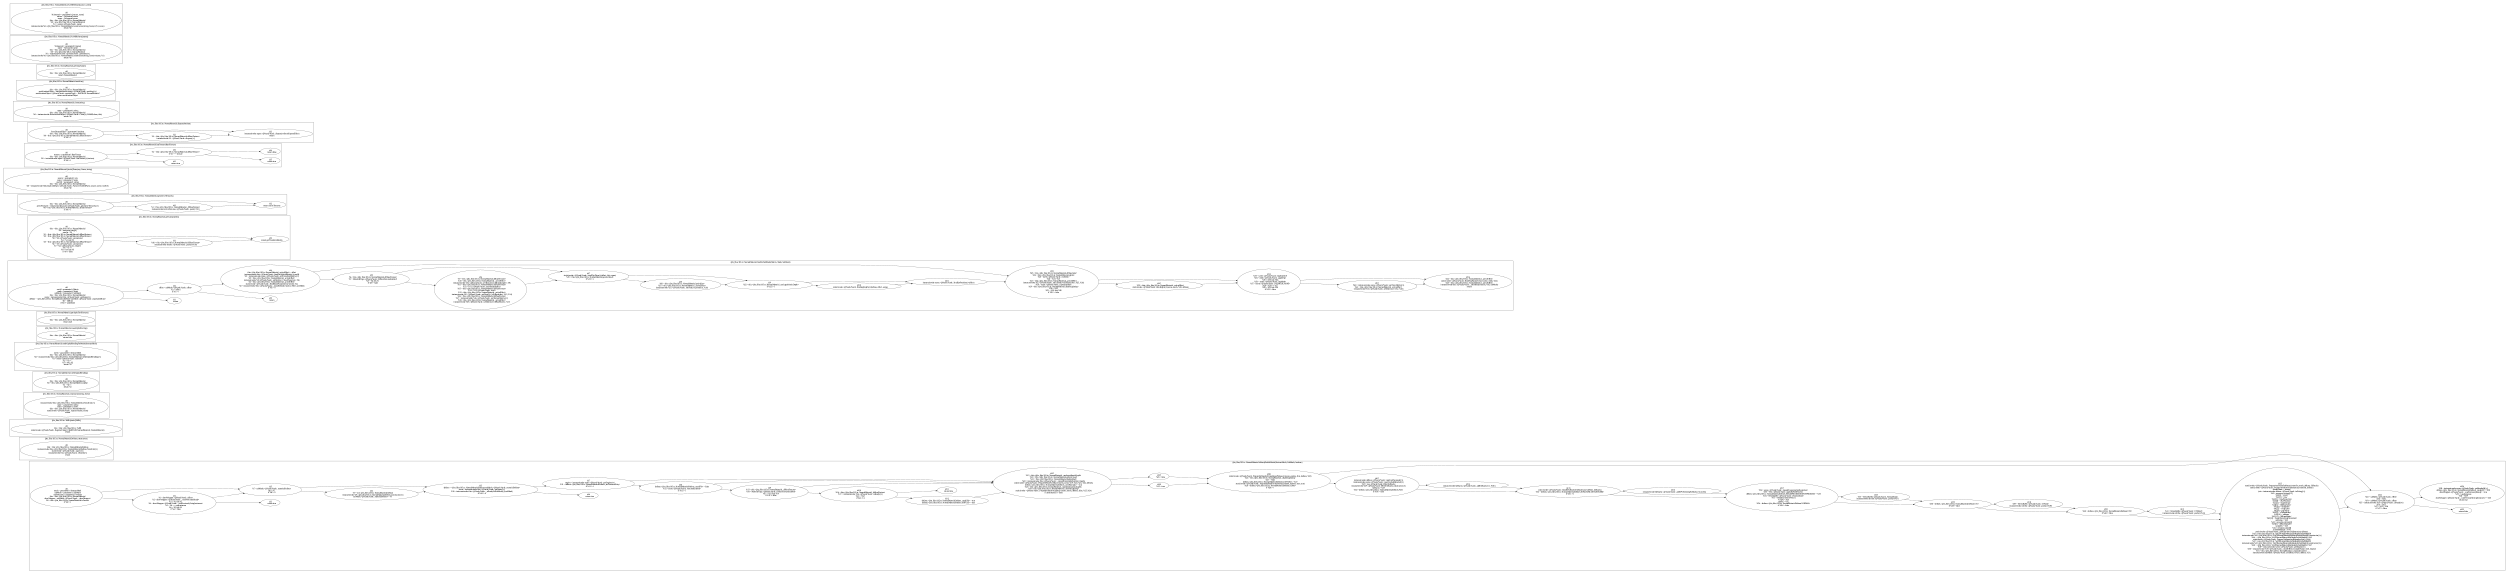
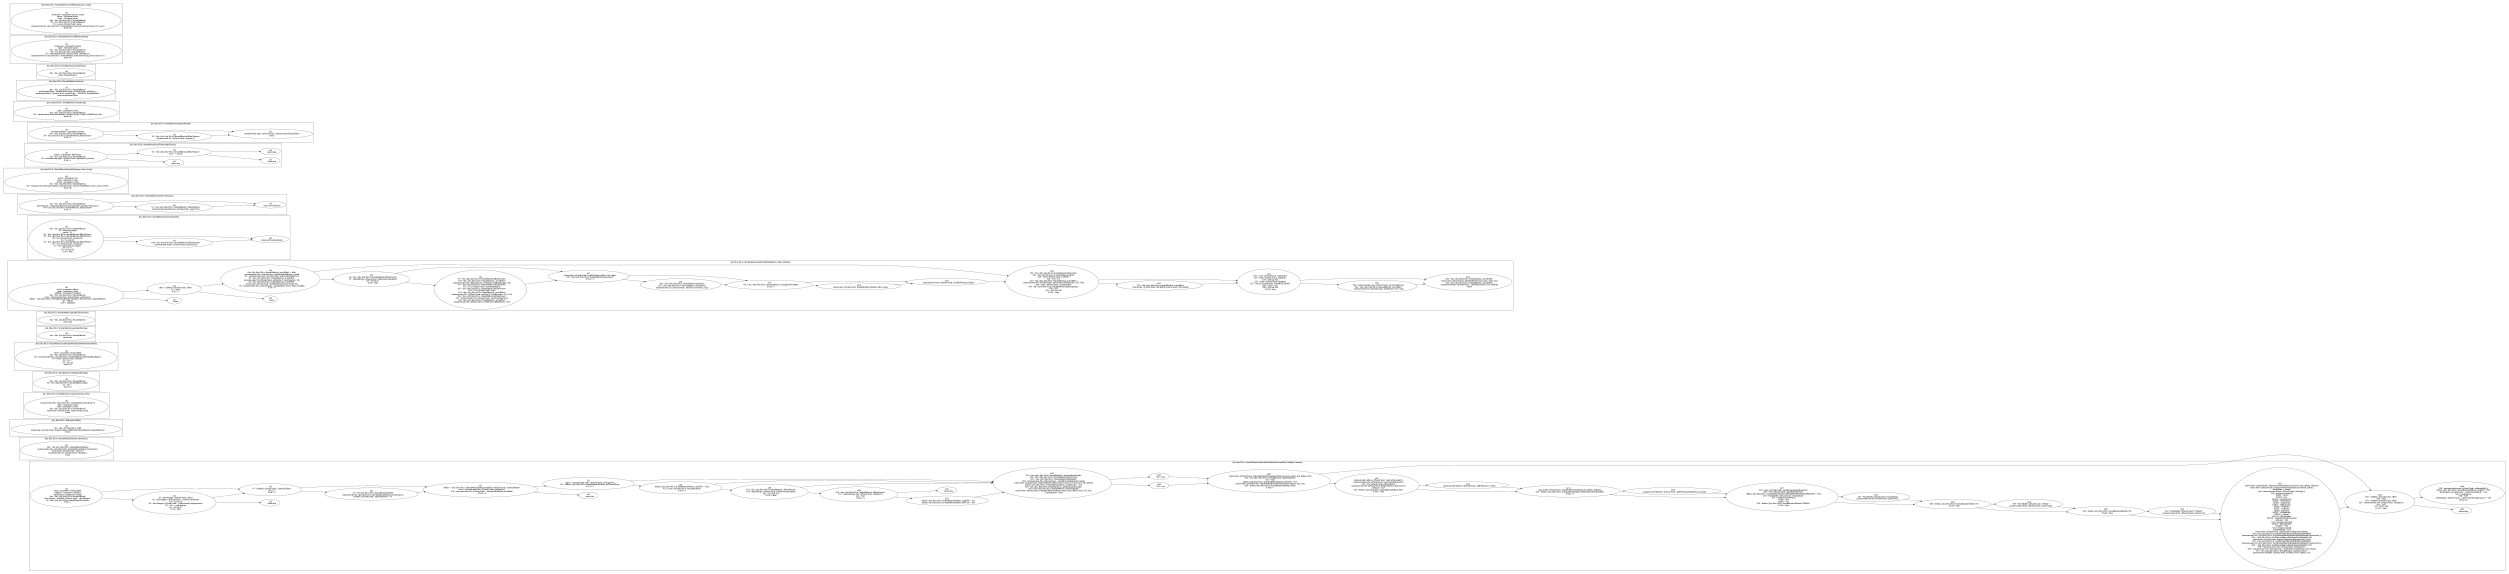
  digraph {
    fontname="PT Serif"
    rankdir=LR
    node [fontname="PT Serif"]
    edge [fontname="PT Serif"]
    n1 [label="id:0\n      mesh = parameter0: AbstractMesh\n      subMesh = parameter1: SubMesh\n      useInstances = parameter2: boolean\n      this = this: @ts_files/185.ts: NormalMaterial\n      drawWrapper = subMesh.<@%unk/%unk: ._drawWrapper>\n      %0 = this.<@ts_files/185.ts: NormalMaterial.isFrozen>\n      if %0 != 0"]
    n2 [label="id:1\n      %1 = drawWrapper.<@%unk/%unk: .effect>\n      %2 = drawWrapper.<@%unk/%unk: ._wasPreviouslyReady>\n      %3 = %1 && %2\n      %4 = drawWrapper.<@%unk/%unk: ._wasPreviouslyUsingInstances>\n      %5 = %4 === useInstances\n      %6 = %3 && %5\n      if %6 != false"]
    n3 [label="id:3\n      %7 = subMesh.<@%unk/%unk: .materialDefines>\n      %8 = !%7\n      if %8 != 0"]
    n4 [label="id:2\n      return true"]
    n5 [label="id:4\n      %9 = new @ts_files/185.ts: NormalMaterialDefines\n      instanceinvoke %9.<@ts_files/185.ts: NormalMaterialDefines.constructor()>()\n      subMesh.<@%unk/%unk: .materialDefines> = %9"]
    n6 [label="id:5\n      defines = <@ts_files/185.ts: NormalMaterialDefines>subMesh.<@%unk/%unk: .materialDefines>\n      scene = instanceinvoke this.<@%unk/%unk: .getScene()>()\n      %10 = instanceinvoke this.<@%unk/%unk: ._isReadyForSubMesh()>(subMesh)\n      if %10 != 0"]
    n7 [label="id:6\n      return true"]
    n8 [label="id:7\n      engine = instanceinvoke scene.<@%unk/%unk: .getEngine()>()\n      %11 = defines.<@ts_files/185.ts: NormalMaterialDefines._areTexturesDirty>\n      if %11 != 0"]
    n9 [label="id:8\n      defines.<@ts_files/185.ts: NormalMaterialDefines._needUVs> = false\n      %12 = scene.<@%unk/%unk: .texturesEnabled>\n      if %12 != 0"]
    n10 [label="id:27\n      %19 = this.<@ts_files/185.ts: NormalMaterial._useLogarithmicDepth>\n      %20 = this.<@ts_files/185.ts: NormalMaterial.pointsCloud>\n      %21 = this.<@ts_files/185.ts: NormalMaterial.fogEnabled>\n      %22 = instanceinvoke this.<@%unk/%unk: ._shouldTurnAlphaTestOn()>(mesh)\n      staticinvoke <@%unk/%unk: .PrepareDefinesForMisc()>(mesh, scene, %19, %20, %21, %22, defines)\n      defines.<@ts_files/185.ts: NormalMaterialDefines._needNormals> = true\n      %23 = this.<@ts_files/185.ts: NormalMaterial._maxSimultaneousLights>\n      %24 = this.<@ts_files/185.ts: NormalMaterial._disableLighting>\n      staticinvoke <@%unk/%unk: .PrepareDefinesForLights()>(scene, mesh, defines, false, %23, %24)\n      if useInstances != false"]
    n11 [label="id:9\n      %13 = this.<@ts_files/185.ts: NormalMaterial._diffuseTexture>\n      %14 = MaterialFlags.<@%unk/%unk: .DiffuseTextureEnabled>\n      %15 = %13 && %14\n      if %15 != false"]
    n12 [label="id:10\n      %16 = this.<@ts_files/185.ts: NormalMaterial._diffuseTexture>\n      %17 = instanceinvoke %16.<@%unk/%unk: .isReady()>()\n      %18 = !%17\n      if %18 != 0"]
    n13 [label="id:11\n      return false"]
    n14 [label="id:12\n      defines.<@ts_files/185.ts: NormalMaterialDefines._needUVs> = true\n      defines.<@ts_files/185.ts: NormalMaterialDefines.DIFFUSE> = true"]
    n15 [label="id:13\n      instanceinvoke defines.<@%unk/%unk: .markAsProcessed()>()\n      instanceinvoke scene.<@%unk/%unk: .resetCachedMaterial()>()\n      %29 = new @%unk/%unk: EffectFallbacks\n      instanceinvoke %29.<@%unk/%unk: EffectFallbacks.constructor()>()\n      fallbacks = %29\n      %30 = defines.<@ts_files/185.ts: NormalMaterialDefines.FOG>\n      if %30 != false"]
    n16 [label="id:14\n      instanceinvoke fallbacks.<@%unk/%unk: .addFallback()>(1, 'FOG')"]
    n17 [label="id:15\n      staticinvoke <@%unk/%unk: .HandleFallbacksForShadows()>(defines, fallbacks)\n      %31 = defines.<@ts_files/185.ts: NormalMaterialDefines.NUM_BONE_INFLUENCERS>\n      if %31 > 0"]
    n18 [label="id:16\n      instanceinvoke fallbacks.<@%unk/%unk: .addCPUSkinningFallback()>(0, mesh)"]
    n19 [label="id:17\n      %32 = scene.<@%unk/%unk: .imageProcessingConfiguration>\n      %33 = %32.<@%unk/%unk: .applyByPostProcess>\n      defines.<@ts_files/185.ts: NormalMaterialDefines.IMAGEPROCESSINGPOSTPROCESS> = %33\n      %34 = VertexBuffer.<@%unk/%unk: .PositionKind>\n      %35 = newarray (unknown)[1]\n      %35[0] = %34\n      attribs = %35\n      %36 = defines.<@ts_files/185.ts: NormalMaterialDefines.NORMAL>\n      if %36 != false"]
    n20 [label="id:18\n      %37 = VertexBuffer.<@%unk/%unk: .NormalKind>\n      instanceinvoke attribs.<@%unk/%unk: .push()>(%37)"]
    n21 [label="id:19\n      %38 = defines.<@ts_files/185.ts: NormalMaterialDefines.UV1>\n      if %38 != false"]
    n22 [label="id:20\n      %39 = VertexBuffer.<@%unk/%unk: .UVKind>\n      instanceinvoke attribs.<@%unk/%unk: .push()>(%39)"]
    n23 [label="id:21\n      %40 = defines.<@ts_files/185.ts: NormalMaterialDefines.UV2>\n      if %40 != false"]
    n24 [label="id:22\n      %41 = VertexBuffer.<@%unk/%unk: .UV2Kind>\n      instanceinvoke attribs.<@%unk/%unk: .push()>(%41)"]
    n25 [label="id:23\n      staticinvoke <@%unk/%unk: .PrepareAttributesForBones()>(attribs, mesh, defines, fallbacks)\n      staticinvoke <@%unk/%unk: .PrepareAttributesForInstances()>(attribs, defines)\n      shaderName = 'normal'\n      join = instanceinvoke defines.<@%unk/%unk: .toString()>()\n      %42 = newarray (string)[13]\n      %42[0] = 'world'\n      %42[1] = 'view'\n      %42[2] = 'viewProjection'\n      %42[3] = 'vEyePosition'\n      %42[4] = 'vLightsType'\n      %42[5] = 'vDiffuseColor'\n      %42[6] = 'vFogInfos'\n      %42[7] = 'vFogColor'\n      %42[8] = 'pointSize'\n      %42[9] = 'vDiffuseInfos'\n      %42[10] = 'mBones'\n      %42[11] = 'diffuseMatrix'\n      %42[12] = 'logarithmicDepthConstant'\n      uniforms = %42\n      %43 = newarray (string)[1]\n      %43[0] = 'diffuseSampler'\n      samplers = %43\n      %44 = newarray (any)[0]\n      uniformBuffers = %44\n      staticinvoke <@%unk/%unk: .addClipPlaneUniforms()>(uniforms)\n      %45 = new @ts_files/185.ts: %AC$NormalMaterial$isReadyForSubMesh$0\n      instanceinvoke %45.<@ts_files/185.ts: %AC$NormalMaterial$isReadyForSubMesh$0.constructor()>()\n      %46 = <@ts_files/185.ts: %AC$NormalMaterial$isReadyForSubMesh$0>%45\n      staticinvoke <@%unk/%unk: .PrepareUniformsAndSamplersList()>(%46)\n      %47 = new @ts_files/185.ts: %AC$NormalMaterial$isReadyForSubMesh$1\n      instanceinvoke %47.<@ts_files/185.ts: %AC$NormalMaterial$isReadyForSubMesh$1.constructor()>()\n      %48 = <@ts_files/185.ts: %AC$NormalMaterial$isReadyForSubMesh$1>%47\n      %49 = instanceinvoke scene.<@%unk/%unk: .getEngine()>()\n      %50 = instanceinvoke %49.<@%unk/%unk: .createEffect()>(shaderName, %48, engine)\n      %51 = this.<@ts_files/185.ts: NormalMaterial._materialContext>\n      instanceinvoke subMesh.<@%unk/%unk: .setEffect()>(%50, defines, %51)"]
    n26 [label="id:24\n      %52 = subMesh.<@%unk/%unk: .effect>\n      %53 = !%52\n      %54 = subMesh.<@%unk/%unk: .effect>\n      %55 = instanceinvoke %54.<@%unk/%unk: .isReady()>()\n      %56 = !%55\n      %57 = %53 || %56\n      if %57 != false"]
    n27 [label="id:25\n      return false"]
    n28 [label="id:26\n      %58 = instanceinvoke scene.<@%unk/%unk: .getRenderId()>()\n      defines.<@ts_files/185.ts: NormalMaterialDefines._renderId> = %58\n      drawWrapper.<@%unk/%unk: ._wasPreviouslyReady> = true\n      %59 = !useInstances\n      %60 = !%59\n      drawWrapper.<@%unk/%unk: ._wasPreviouslyUsingInstances> = %60\n      return true"]
    n29 [label="id:28\n      %25 = true"]
    n30 [label="id:29\n      %25 = false"]
    n31 [label="id:30\n      staticinvoke <@%unk/%unk: .PrepareDefinesForFrameBoundValues()>(scene, engine, this, defines, %25)\n      %26 = this.<@ts_files/185.ts: NormalMaterial._disableLighting>\n      %27 = !%26\n      defines.<@ts_files/185.ts: NormalMaterialDefines.LIGHTING> = %27\n      staticinvoke <@%unk/%unk: .PrepareDefinesForAttributes()>(mesh, defines, true, true)\n      %28 = defines.<@ts_files/185.ts: NormalMaterialDefines.isDirty>\n      if %28 != 0"]
    n32 [label="id:0\n      this = this: @ts_files/185.ts: NormalMaterialDefines\n      instanceinvoke this.<@ts_files/185.ts: NormalMaterialDefines.%instInit()>()\n      staticinvoke <@%unk/%unk: .super()>()\n      instanceinvoke this.<@%unk/%unk: .rebuild()>()\n      return"]
    n33 [label="id:0\n      this = this: @ts_files/185.ts: %dflt\n      staticinvoke <@%unk/%unk: .RegisterClass()>('BABYLON.NormalMaterial', NormalMaterial)\n      return"]
    n34 [label="id:0\n      instanceinvoke this.<@ts_files/185.ts: NormalMaterial.%instInit()>()\n      name = parameter0: string\n      scene = parameter1: Scene\n      this = this: @ts_files/185.ts: NormalMaterial\n      staticinvoke <@%unk/%unk: .super()>(name, scene)\n      return"]
    n35 [label="id:0\n      this = this: @ts_files/185.ts: NormalMaterial\n      %0 = this.<@ts_files/185.ts: NormalMaterial.alpha>\n      %1 = %0 < 1\n      return %1"]
    n36 [label="id:0\n      mesh = parameter0: AbstractMesh\n      this = this: @ts_files/185.ts: NormalMaterial\n      %0 = instanceinvoke this.<@ts_files/185.ts: NormalMaterial.needAlphaBlending()>()\n      %1 = mesh.<@%unk/%unk: .visibility>\n      %2 = %1 < 1\n      %3 = %0 || %2\n      return %3"]
    n37 [label="id:0\n      this = this: @ts_files/185.ts: NormalMaterial\n      return false"]
    n38 [label="id:0\n      this = this: @ts_files/185.ts: NormalMaterial\n      return null"]
    n39 [label="id:0\n      world = parameter0: Matrix\n      mesh = parameter1: Mesh\n      subMesh = parameter2: SubMesh\n      this = this: @ts_files/185.ts: NormalMaterial\n      scene = instanceinvoke this.<@%unk/%unk: .getScene()>()\n      defines = <@ts_files/185.ts: NormalMaterialDefines>subMesh.<@%unk/%unk: .materialDefines>\n      %0 = !defines\n      if %0 != undefined"]
    n40 [label="id:1\n      return"]
    n41 [label="id:2\n      effect = subMesh.<@%unk/%unk: .effect>\n      %1 = !effect\n      if %1 != 0"]
    n42 [label="id:3\n      return"]
    n43 [label="id:4\n      this.<@ts_files/185.ts: NormalMaterial._activeEffect> = effect\n      instanceinvoke this.<@%unk/%unk: .bindOnlyWorldMatrix()>(world)\n      %2 = instanceinvoke scene.<@%unk/%unk: .getTransformMatrix()>()\n      %3 = this.<@ts_files/185.ts: NormalMaterial._activeEffect>\n      instanceinvoke %3.<@%unk/%unk: .setMatrix()>('viewProjection', %2)\n      %4 = this.<@ts_files/185.ts: NormalMaterial._activeEffect>\n      staticinvoke <@%unk/%unk: .BindBonesParameters()>(mesh, %4)\n      %5 = instanceinvoke this.<@%unk/%unk: ._mustRebind()>(scene, effect, subMesh)\n      if %5 != 0"]
    n44 [label="id:5\n      %6 = this.<@ts_files/185.ts: NormalMaterial.diffuseTexture>\n      %7 = MaterialFlags.<@%unk/%unk: .DiffuseTextureEnabled>\n      %8 = %6 && %7\n      if %8 != false"]
    n45 [label="id:12\n      %23 = this.<@ts_files/185.ts: NormalMaterial.diffuseColor>\n      %24 = this.<@ts_files/185.ts: NormalMaterial.alpha>\n      %25 = mesh.<@%unk/%unk: .visibility>\n      %26 = %24 * %25\n      %27 = this.<@ts_files/185.ts: NormalMaterial._activeEffect>\n      instanceinvoke %27.<@%unk/%unk: .setColor4()>('vDiffuseColor', %23, %26)\n      %28 = scene.<@%unk/%unk: .lightsEnabled>\n      %29 = this.<@ts_files/185.ts: NormalMaterial.disableLighting>\n      %30 = !%29\n      %31 = %28 && %30\n      if %31 != false"]
    n46 [label="id:6\n      %9 = this.<@ts_files/185.ts: NormalMaterial.diffuseTexture>\n      %10 = this.<@ts_files/185.ts: NormalMaterial._activeEffect>\n      instanceinvoke %10.<@%unk/%unk: .setTexture()>('diffuseSampler', %9)\n      %11 = this.<@ts_files/185.ts: NormalMaterial.diffuseTexture>\n      %12 = %11.<@%unk/%unk: .coordinatesIndex>\n      %13 = this.<@ts_files/185.ts: NormalMaterial.diffuseTexture>\n      %14 = %13.<@%unk/%unk: .level>\n      %15 = this.<@ts_files/185.ts: NormalMaterial._activeEffect>\n      instanceinvoke %15.<@%unk/%unk: .setFloat2()>('vDiffuseInfos', %12, %14)\n      %16 = this.<@ts_files/185.ts: NormalMaterial.diffuseTexture>\n      %17 = instanceinvoke %16.<@%unk/%unk: .getTextureMatrix()>()\n      %18 = this.<@ts_files/185.ts: NormalMaterial._activeEffect>\n      instanceinvoke %18.<@%unk/%unk: .setMatrix()>('diffuseMatrix', %17)"]
    n47 [label="id:7\n      staticinvoke <@%unk/%unk: .bindClipPlane()>(effect, this, scene)\n      %19 = this.<@ts_files/185.ts: NormalMaterial.pointsCloud>\n      if %19 != 0"]
    n48 [label="id:8\n      %20 = this.<@ts_files/185.ts: NormalMaterial.pointSize>\n      %21 = this.<@ts_files/185.ts: NormalMaterial._activeEffect>\n      instanceinvoke %21.<@%unk/%unk: .setFloat()>('pointSize', %20)"]
    n49 [label="id:9\n      %22 = this.<@ts_files/185.ts: NormalMaterial._useLogarithmicDepth>\n      if %22 != 0"]
    n50 [label="id:10\n      staticinvoke <@%unk/%unk: .BindLogDepth()>(defines, effect, scene)"]
    n51 [label="id:11\n      instanceinvoke scene.<@%unk/%unk: .bindEyePosition()>(effect)"]
    n52 [label="id:13\n      %32 = this.<@ts_files/185.ts: NormalMaterial._activeEffect>\n      staticinvoke <@%unk/%unk: .BindLights()>(scene, mesh, %32, defines)"]
    n53 [label="id:14\n      %33 = scene.<@%unk/%unk: .fogEnabled>\n      %34 = mesh.<@%unk/%unk: .applyFog>\n      %35 = %33 && %34\n      %36 = scene.<@%unk/%unk: .fogMode>\n      %37 = Scene.<@%unk/%unk: .FOGMODE_NONE>\n      %38 = %36 !== %37\n      %39 = %35 && %38\n      if %39 != false"]
    n54 [label="id:15\n      %40 = instanceinvoke scene.<@%unk/%unk: .getViewMatrix()>()\n      %41 = this.<@ts_files/185.ts: NormalMaterial._activeEffect>\n      instanceinvoke %41.<@%unk/%unk: .setMatrix()>('view', %40)"]
    n55 [label="id:16\n      %42 = this.<@ts_files/185.ts: NormalMaterial._activeEffect>\n      staticinvoke <@%unk/%unk: .BindFogParameters()>(scene, mesh, %42)\n      %43 = this.<@ts_files/185.ts: NormalMaterial._activeEffect>\n      instanceinvoke this.<@%unk/%unk: ._afterBind()>(mesh, %43, subMesh)\n      return"]
    n56 [label="id:0\n      this = this: @ts_files/185.ts: NormalMaterial\n      %0 = newarray (any)[0]\n      results = %0\n      %1 = this.<@ts_files/185.ts: NormalMaterial.diffuseTexture>\n      %2 = this.<@ts_files/185.ts: NormalMaterial.diffuseTexture>\n      %3 = %2.<@%unk/%unk: .animations>\n      %4 = %1 && %3\n      %5 = this.<@ts_files/185.ts: NormalMaterial.diffuseTexture>\n      %6 = %5.<@%unk/%unk: .animations>\n      %7 = %6.<@%unk/%unk: .length>\n      %8 = %7 > 0\n      %9 = %4 && %8\n      if %9 != false"]
    n57 [label="id:1\n      %10 = this.<@ts_files/185.ts: NormalMaterial.diffuseTexture>\n      instanceinvoke results.<@%unk/%unk: .push()>(%10)"]
    n58 [label="id:2\n      return getTransformMatrix"]
    n59 [label="id:0\n      this = this: @ts_files/185.ts: NormalMaterial\n      activeTextures = instanceinvoke super.<@%unk/%unk: .getActiveTextures()>()\n      %0 = this.<@ts_files/185.ts: NormalMaterial._diffuseTexture>\n      if %0 != 0"]
    n60 [label="id:1\n      %1 = this.<@ts_files/185.ts: NormalMaterial._diffuseTexture>\n      instanceinvoke activeTextures.<@%unk/%unk: .push()>(%1)"]
    n61 [label="id:2\n      return activeTextures"]
    n62 [label="id:0\n      source = parameter0: any\n      scene = parameter1: Scene\n      rootUrl = parameter2: string\n      this = this: @ts_files/185.ts: NormalMaterial\n      %0 = instanceinvoke SerializationHelper.<@%unk/%unk: .Parse()>(%AM1$Parse, source, scene, rootUrl)\n      return %0"]
    n63 [label="id:0\n      texture = parameter0: BaseTexture\n      this = this: @ts_files/185.ts: NormalMaterial\n      %0 = instanceinvoke super.<@%unk/%unk: .hasTexture()>(texture)\n      if %0 != 0"]
    n64 [label="id:1\n      return true"]
    n65 [label="id:2\n      %1 = this.<@ts_files/185.ts: NormalMaterial.diffuseTexture>\n      if %1 === texture"]
    n66 [label="id:3\n      return true"]
    n67 [label="id:4\n      return false"]
    n68 [label="id:0\n      forceDisposeEffect = parameter0: boolean\n      this = this: @ts_files/185.ts: NormalMaterial\n      %0 = this.<@ts_files/185.ts: NormalMaterial.diffuseTexture>\n      if %0 != 0"]
    n69 [label="id:1\n      %1 = this.<@ts_files/185.ts: NormalMaterial.diffuseTexture>\n      instanceinvoke %1.<@%unk/%unk: .dispose()>()"]
    n70 [label="id:2\n      instanceinvoke super.<@%unk/%unk: .dispose()>(forceDisposeEffect)\n      return"]
    n71 [label="id:0\n      name = parameter0: string\n      this = this: @ts_files/185.ts: NormalMaterial\n      %0 = instanceinvoke SerializationHelper.<@%unk/%unk: .Clone()>(%AM0$clone, this)\n      return %0"]
    n72 [label="id:0\n      this = this: @ts_files/185.ts: NormalMaterial\n      serializationObject = instanceinvoke super.<@%unk/%unk: .serialize()>()\n      serializationObject.<@%unk/%unk: .customType> = 'BABYLON.NormalMaterial'\n      return serializationObject"]
    n73 [label="id:0\n      this = this: @ts_files/185.ts: NormalMaterial\n      return 'NormalMaterial'"]
    n74 [label="id:0\n      %closures0 = parameter0: [name]\n      name = %closures0.name\n      this = this: @ts_files/185.ts: NormalMaterial\n      %0 = new @ts_files/185.ts: NormalMaterial\n      %1 = instanceinvoke this.<@%unk/%unk: .getScene()>()\n      instanceinvoke %0.<@ts_files/185.ts: NormalMaterial.constructor(string, Scene)>(name, %1)\n      return %0"]
    n75 [label="id:0\n      %closures0 = parameter0: [source, scene]\n      source = %closures0.source\n      scene = %closures0.scene\n      this = this: @ts_files/185.ts: NormalMaterial\n      %0 = new @ts_files/185.ts: NormalMaterial\n      %1 = source.<@%unk/%unk: .name>\n      instanceinvoke %0.<@ts_files/185.ts: NormalMaterial.constructor(string, Scene)>(%1, scene)\n      return %0"]
    subgraph cluster_1 {
      label="@ts_files/185.ts: NormalMaterial.isReadyForSubMesh(AbstractMesh, SubMesh, boolean)"
      n1
      n2
      n3
      n4
      n5
      n6
      n7
      n8
      n9
      n10
      n11
      n12
      n13
      n14
      n15
      n16
      n17
      n18
      n19
      n20
      n21
      n22
      n23
      n24
      n25
      n26
      n27
      n28
      n29
      n30
      n31
    }
    subgraph cluster_2 {
      label="@ts_files/185.ts: NormalMaterialDefines.constructor()"
      n32
    }
    subgraph cluster_3 {
      label="@ts_files/185.ts: %dflt.[static]%dflt()"
      n33
    }
    subgraph cluster_4 {
      label="@ts_files/185.ts: NormalMaterial.constructor(string, Scene)"
      n34
    }
    subgraph cluster_5 {
      label="@ts_files/185.ts: NormalMaterial.needAlphaBlending()"
      n35
    }
    subgraph cluster_6 {
      label="@ts_files/185.ts: NormalMaterial.needAlphaBlendingForMesh(AbstractMesh)"
      n36
    }
    subgraph cluster_7 {
      label="@ts_files/185.ts: NormalMaterial.needAlphaTesting()"
      n37
    }
    subgraph cluster_8 {
      label="@ts_files/185.ts: NormalMaterial.getAlphaTestTexture()"
      n38
    }
    subgraph cluster_9 {
      label="@ts_files/185.ts: NormalMaterial.bindForSubMesh(Matrix, Mesh, SubMesh)"
      n39
      n40
      n41
      n42
      n43
      n44
      n45
      n46
      n47
      n48
      n49
      n50
      n51
      n52
      n53
      n54
      n55
    }
    subgraph cluster_10 {
      label="@ts_files/185.ts: NormalMaterial.getAnimatables()"
      n56
      n57
      n58
    }
    subgraph cluster_11 {
      label="@ts_files/185.ts: NormalMaterial.getActiveTextures()"
      n59
      n60
      n61
    }
    subgraph cluster_12 {
      label="@ts_files/185.ts: NormalMaterial.[static]Parse(any, Scene, string)"
      n62
    }
    subgraph cluster_13 {
      label="@ts_files/185.ts: NormalMaterial.hasTexture(BaseTexture)"
      n63
      n64
      n65
      n66
      n67
    }
    subgraph cluster_14 {
      label="@ts_files/185.ts: NormalMaterial.dispose(boolean)"
      n68
      n69
      n70
    }
    subgraph cluster_15 {
-     label="@ts_files/185.ts: NormalMaterial.clone(string)"
+     label="@ts_normal/185.ts: NormalMaterial.clone(string)"
      n71
    }
    subgraph cluster_16 {
      label="@ts_files/185.ts: NormalMaterial.serialize()"
      n72
    }
    subgraph cluster_17 {
      label="@ts_files/185.ts: NormalMaterial.getClassName()"
      n73
    }
    subgraph cluster_18 {
      label="@ts_files/185.ts: NormalMaterial.%AM0$clone([name])"
      n74
    }
    subgraph cluster_19 {
      label="@ts_files/185.ts: NormalMaterial.%AM1$Parse([source, scene])"
      n75
    }
    n1 -> n2
    n1 -> n3
    n2 -> n3
    n2 -> n4
    n3 -> n5
    n3 -> n6
    n5 -> n6
    n6 -> n7
    n6 -> n8
    n8 -> n9
    n8 -> n10
    n9 -> n10
    n9 -> n11
    n10 -> n29
    n10 -> n30
    n11 -> n10
    n11 -> n12
    n12 -> n13
    n12 -> n14
    n14 -> n10
    n15 -> n16
    n15 -> n17
    n16 -> n17
    n17 -> n18
    n17 -> n19
    n18 -> n19
    n19 -> n20
    n19 -> n21
    n20 -> n21
    n21 -> n22
    n21 -> n23
    n22 -> n23
    n23 -> n24
    n23 -> n25
    n24 -> n25
    n25 -> n26
    n26 -> n27
    n26 -> n28
    n29 -> n31
    n30 -> n31
    n31 -> n15
    n31 -> n26
    n39 -> n40
    n39 -> n41
    n41 -> n42
    n41 -> n43
    n43 -> n44
    n43 -> n45
    n44 -> n46
    n44 -> n47
    n45 -> n52
    n45 -> n53
    n46 -> n47
    n47 -> n48
    n47 -> n49
    n48 -> n49
    n49 -> n50
    n49 -> n51
    n50 -> n51
    n51 -> n45
    n52 -> n53
    n53 -> n54
    n53 -> n55
    n54 -> n55
    n56 -> n57
    n56 -> n58
    n57 -> n58
    n59 -> n60
    n59 -> n61
    n60 -> n61
    n63 -> n64
    n63 -> n65
    n65 -> n66
    n65 -> n67
    n68 -> n69
    n68 -> n70
    n69 -> n70
  }
